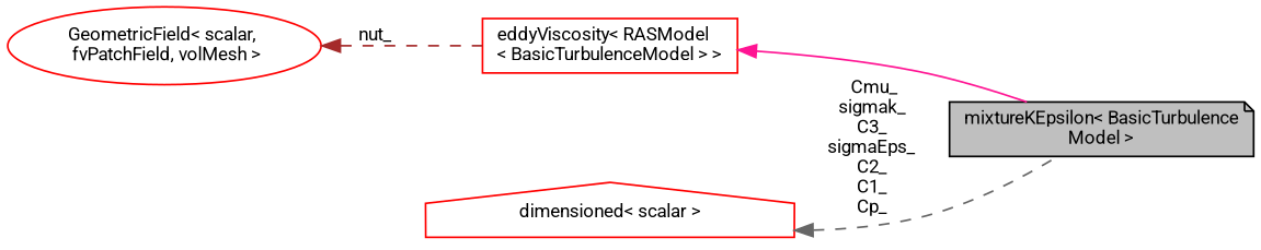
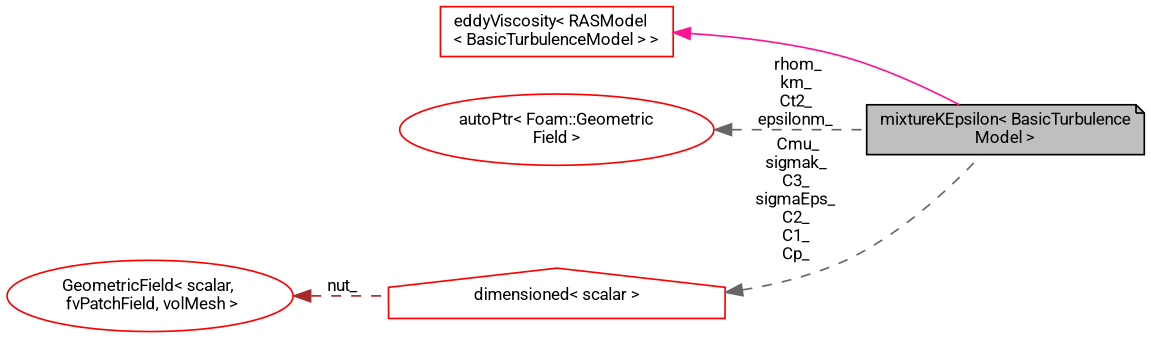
  digraph {
    fontname=Roboto
    rankdir=LR
    node [color=red fontname=Roboto fontsize=10 shape=ellipse]
    edge [color=gray40 dir=back fontname=Roboto fontsize=10 labelfontname=Helvetica labelfontsize=10 style=dashed]
    n1 [color=black fillcolor=grey75 fontcolor=black height=0.2 label="mixtureKEpsilon\< BasicTurbulence\lModel \>" shape=note style=filled width=0.4]
    n2 [height=0.2 label="eddyViscosity\< RASModel\l\< BasicTurbulenceModel \> \>" shape=box width=0.4]
    n3 [height=0.2 label="GeometricField\< scalar,\l fvPatchField, volMesh \>" width=0.4]
+   n4 [height=0.2 label="autoPtr\< Foam::Geometric\lField \>" width=0.4]
    n5 [height=0.2 label="dimensioned\< scalar \>" shape=house width=0.4]
    n2 -> n1 [color=deeppink style=solid]
-   n3 -> n2 [color=brown label=" nut_"]
+   n3 -> n5 [color=brown label=" nut_"]
+   n4 -> n1 [label=" rhom_\nkm_\nCt2_\nepsilonm_"]
    n5 -> n1 [label=" Cmu_\nsigmak_\nC3_\nsigmaEps_\nC2_\nC1_\nCp_"]
  }
